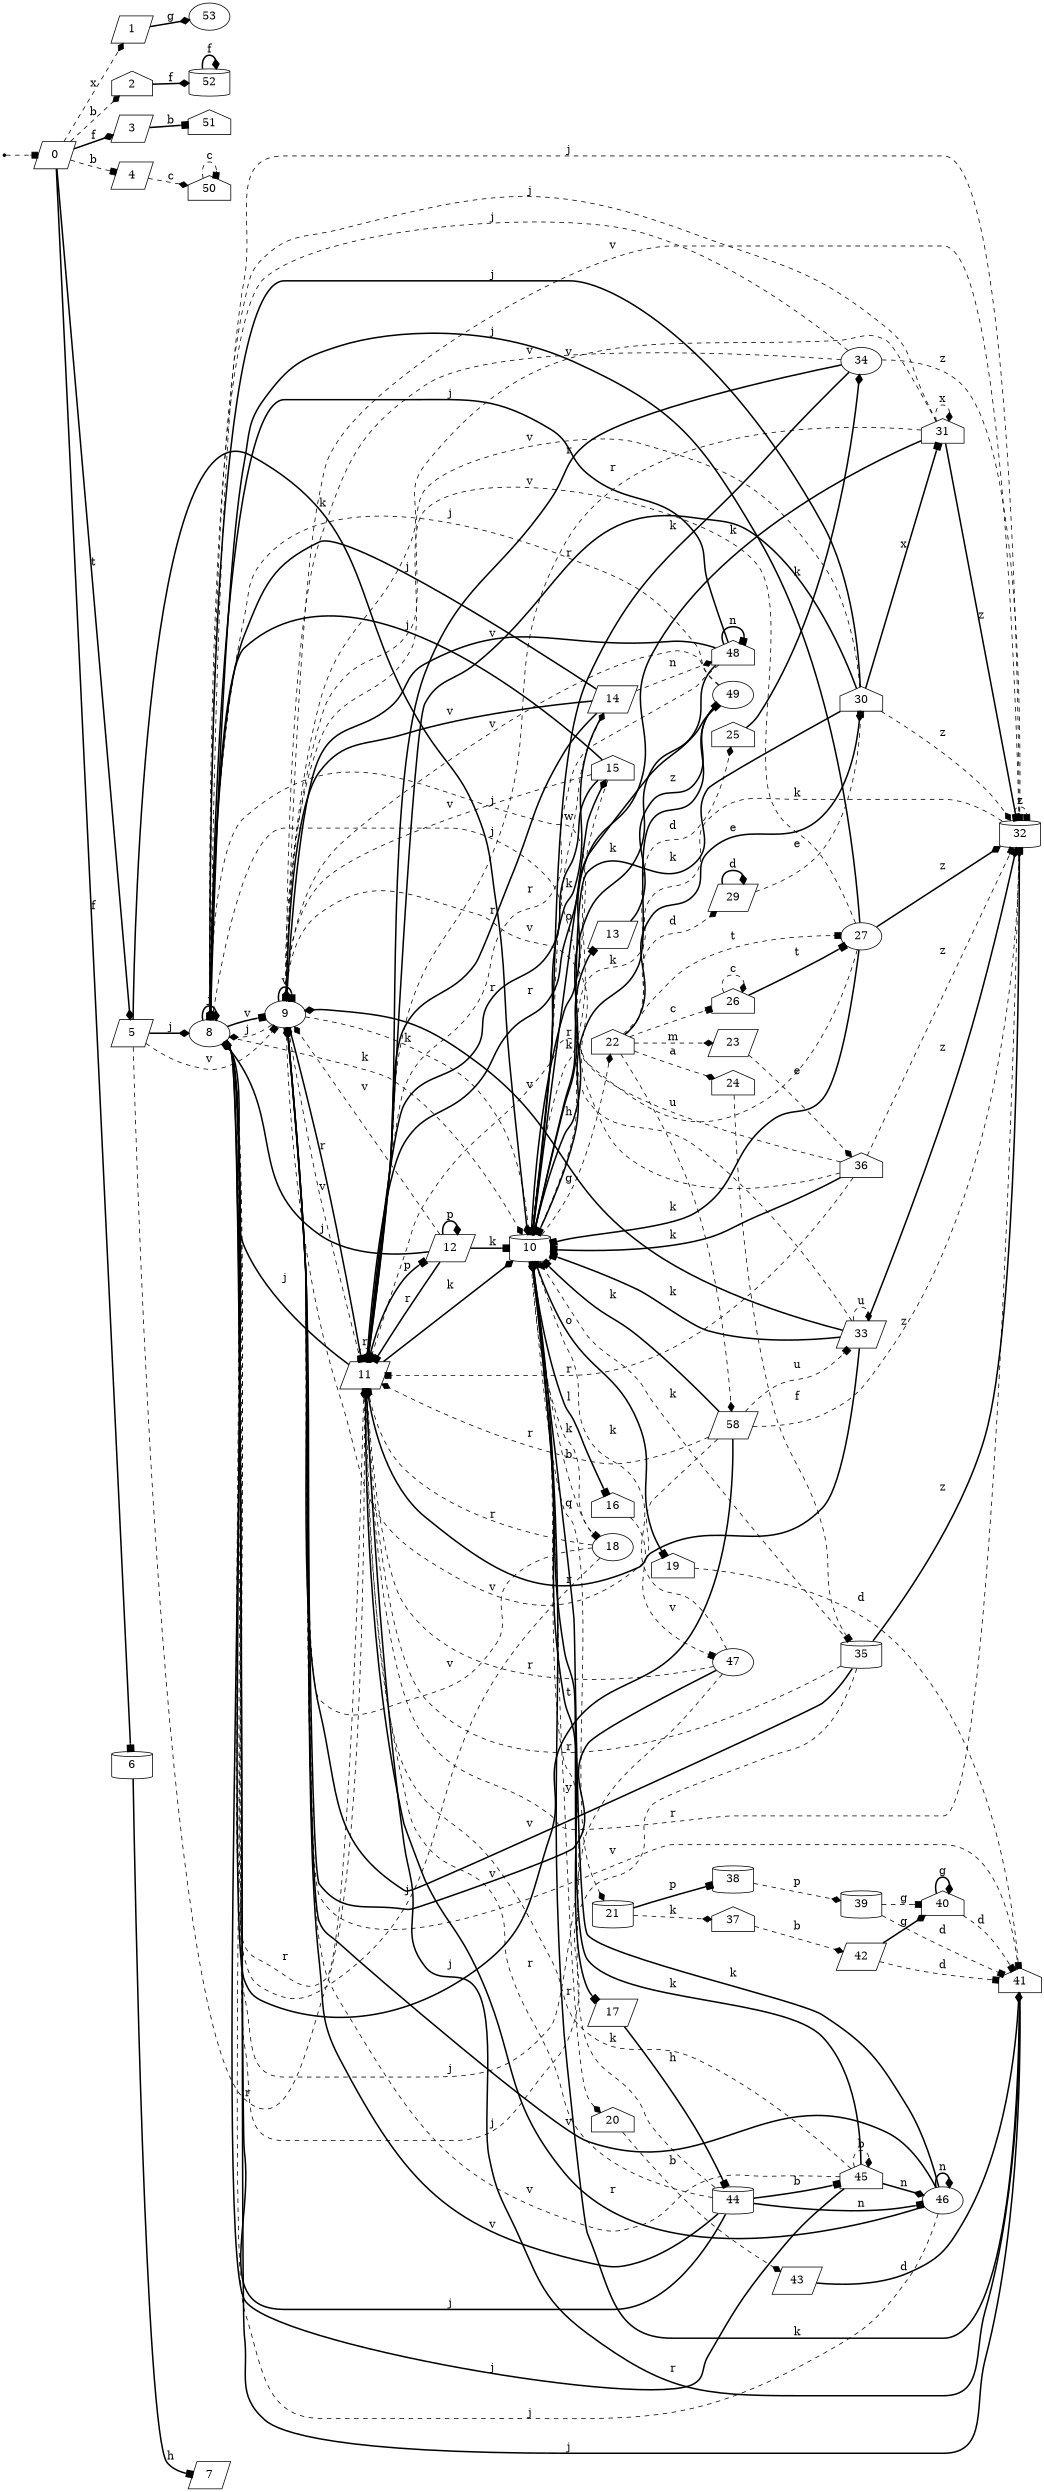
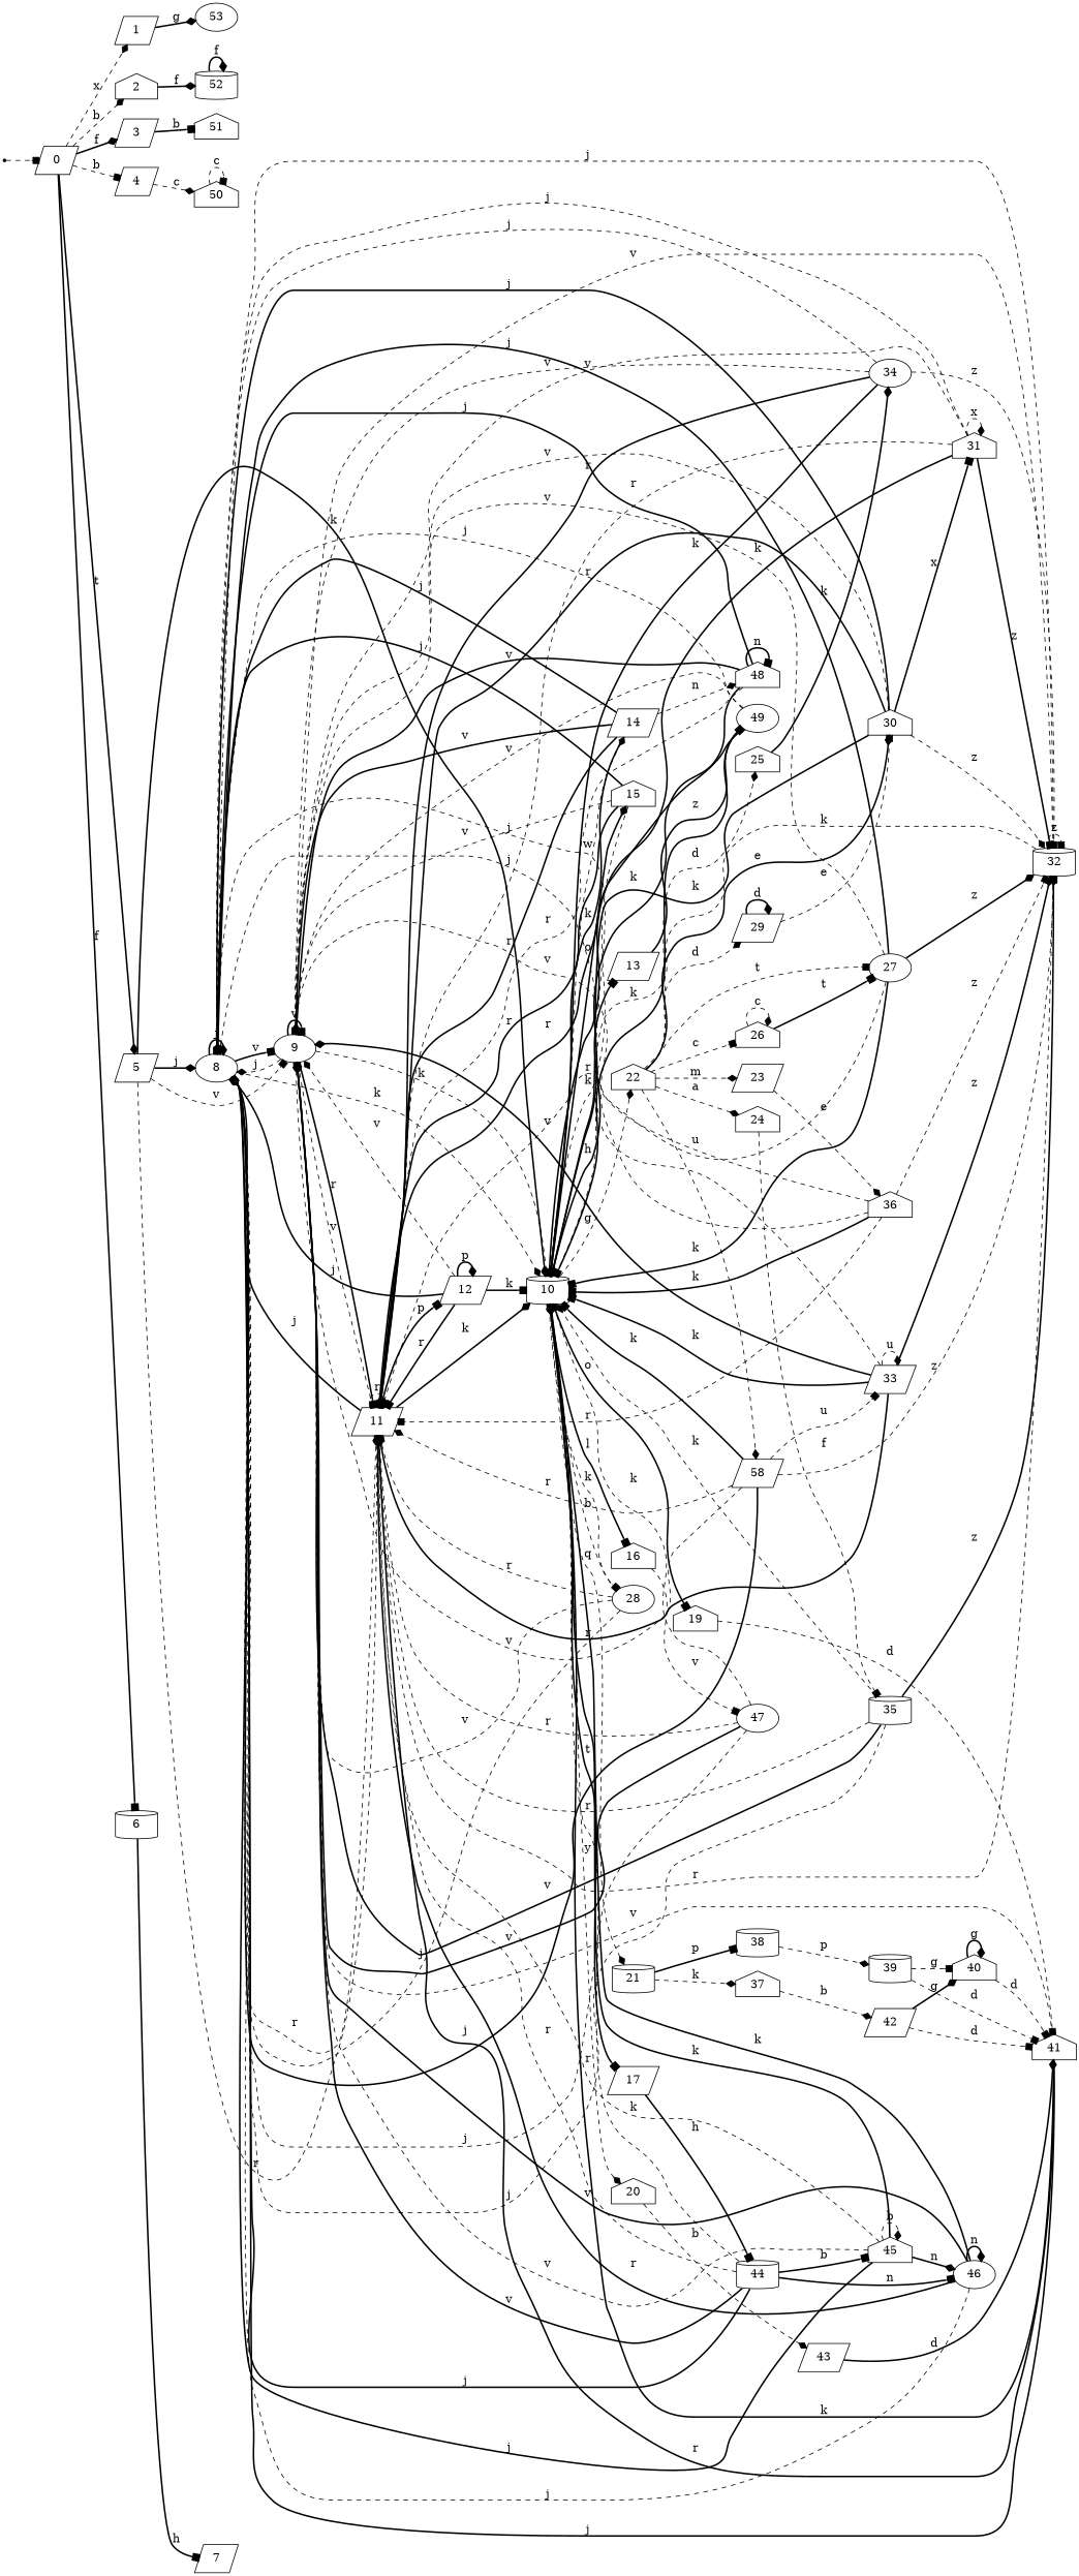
  digraph {
    rankdir=LR
    node [shape=house]
    edge [arrowhead=diamond style=dashed]
    dummy0 [shape=point]
    0 [shape=parallelogram]
    1 [shape=parallelogram]
    2
    3 [shape=parallelogram]
    4 [shape=parallelogram]
    5 [shape=parallelogram]
    6 [shape=cylinder]
    53 [shape=ellipse]
    52 [shape=cylinder]
    51
    50
    8 [shape=ellipse]
    9 [shape=ellipse]
    10 [shape=cylinder]
    11 [shape=parallelogram]
    7 [shape=parallelogram]
    13 [shape=parallelogram]
    14 [shape=parallelogram]
    15
    16
    17 [shape=parallelogram]
-   18 [shape=ellipse]
+   18 [shape=ellipse label=28]
    19
    20
    21 [shape=cylinder]
    22
    12 [shape=parallelogram]
    49 [shape=ellipse]
    48
    47 [shape=ellipse]
    44 [shape=cylinder]
    41
    43 [shape=parallelogram]
    37
    38 [shape=cylinder]
    23 [shape=parallelogram]
    24
    25
    26
    27 [shape=ellipse]
    n42 [label=58 shape=parallelogram]
    29 [shape=parallelogram]
    30
    45
    46 [shape=ellipse]
    42 [shape=parallelogram]
    39 [shape=cylinder]
    36
    35 [shape=cylinder]
    34 [shape=ellipse]
    32 [shape=cylinder]
    33 [shape=parallelogram]
    31
    40
    dummy0 -> 0 [arrowhead=box]
    0 -> 1 [label=x]
    0 -> 2 [label=b]
    0 -> 3 [label=f style=bold]
    0 -> 4 [arrowhead=box label=b]
    0 -> 5 [label=t style=bold]
    0 -> 6 [arrowhead=box label=f style=bold]
    1 -> 53 [label=g style=bold]
    2 -> 52 [label=f style=bold]
    3 -> 51 [arrowhead=box label=b style=bold]
    4 -> 50 [label=c]
    5 -> 8 [label=j style=bold]
    5 -> 9 [arrowhead=box label=v]
    5 -> 10 [label=k style=bold]
    5 -> 11 [label=r]
    6 -> 7 [arrowhead=box label=h style=bold]
    52 -> 52 [label=f style=bold]
    50 -> 50 [arrowhead=box label=c]
    8 -> 8 [label=j style=bold]
    8 -> 9 [arrowhead=box label=v style=bold]
    8 -> 10 [label=k]
    8 -> 11 [label=r]
    9 -> 8 [label=j]
    9 -> 9 [arrowhead=box label=v style=bold]
    9 -> 10 [label=k]
    9 -> 11 [arrowhead=box label=r style=bold]
    10 -> 13 [arrowhead=box label=h style=bold]
    10 -> 14 [label=w]
    10 -> 15 [label=o style=bold]
    10 -> 16 [arrowhead=box label=l style=bold]
    10 -> 17 [arrowhead=box label=t style=bold]
    10 -> 18 [arrowhead=box label=b]
    10 -> 19 [arrowhead=box label=o style=bold]
    10 -> 20 [label=y]
    10 -> 21 [label=q]
    10 -> 22 [label=g]
    11 -> 8 [arrowhead=box label=j style=bold]
    11 -> 9 [label=v]
    11 -> 10 [label=k style=bold]
    11 -> 11 [label=r]
    11 -> 12 [arrowhead=box label=p style=bold]
    13 -> 49 [arrowhead=box label=z style=bold]
    14 -> 8 [arrowhead=box label=j style=bold]
    14 -> 9 [arrowhead=box label=v style=bold]
    14 -> 10 [label=k style=bold]
    14 -> 11 [label=r style=bold]
    14 -> 48 [label=n]
    15 -> 8 [arrowhead=box label=j style=bold]
    15 -> 9 [arrowhead=box label=v]
    15 -> 10 [label=k]
    15 -> 11 [arrowhead=box label=r style=bold]
    16 -> 47 [arrowhead=box label=v]
    17 -> 44 [arrowhead=box label=h style=bold]
    18 -> 8 [arrowhead=box label=j]
    18 -> 9 [arrowhead=box label=v]
    18 -> 10 [label=k]
    18 -> 11 [arrowhead=box label=r]
    19 -> 41 [arrowhead=box label=d]
    20 -> 43 [label=b]
    21 -> 37 [label=k]
    21 -> 38 [arrowhead=box label=p style=bold]
    22 -> 23 [label=m]
    22 -> 24 [label=a]
    22 -> 25 [label=d]
    22 -> 26 [arrowhead=box label=c]
    22 -> 27 [arrowhead=box label=t]
    22 -> n42 [label=u]
    22 -> 29 [label=d]
    22 -> 30 [label=e style=bold]
    12 -> 8 [label=j style=bold]
    12 -> 9 [label=v]
    12 -> 10 [arrowhead=box label=k style=bold]
    12 -> 11 [arrowhead=box label=r style=bold]
    12 -> 12 [label=p style=bold]
    49 -> 8 [arrowhead=box label=j]
    49 -> 9 [arrowhead=box label=v]
    49 -> 10 [arrowhead=box label=k style=bold]
    49 -> 11 [label=r style=bold]
    48 -> 8 [arrowhead=box label=j style=bold]
    48 -> 9 [label=v style=bold]
    48 -> 10 [label=k style=bold]
    48 -> 11 [arrowhead=box label=r]
    48 -> 48 [arrowhead=box label=n style=bold]
    47 -> 8 [arrowhead=box label=j]
    47 -> 9 [label=v style=bold]
    47 -> 10 [arrowhead=box label=k]
    47 -> 11 [label=r]
    44 -> 8 [label=j style=bold]
    44 -> 9 [arrowhead=box label=v style=bold]
    44 -> 10 [arrowhead=box label=k]
    44 -> 11 [arrowhead=box label=r]
    44 -> 45 [arrowhead=box label=b style=bold]
    44 -> 46 [arrowhead=box label=n style=bold]
    41 -> 8 [label=j style=bold]
    41 -> 9 [arrowhead=box label=v]
    41 -> 10 [label=k style=bold]
    41 -> 11 [label=r style=bold]
    43 -> 41 [label=d style=bold]
    37 -> 42 [label=b]
    38 -> 39 [label=p]
    23 -> 36 [label=e]
    24 -> 35 [arrowhead=box label=f]
    25 -> 34 [label=k style=bold]
    26 -> 26 [label=c]
    26 -> 27 [arrowhead=box label=t style=bold]
    27 -> 8 [label=j style=bold]
    27 -> 9 [label=v]
    27 -> 10 [arrowhead=box label=k style=bold]
    27 -> 11 [label=r]
    27 -> 32 [label=z style=bold]
    n42 -> 8 [arrowhead=box label=j style=bold]
    n42 -> 9 [label=v]
    n42 -> 10 [arrowhead=box label=k style=bold]
    n42 -> 11 [label=r]
    n42 -> 32 [label=z]
    n42 -> 33 [arrowhead=box label=u]
    29 -> 29 [label=d style=bold]
    29 -> 30 [arrowhead=box label=e]
    30 -> 8 [label=j style=bold]
    30 -> 9 [arrowhead=box label=v]
    30 -> 10 [label=k style=bold]
    30 -> 11 [arrowhead=box label=r style=bold]
    30 -> 32 [label=z]
    30 -> 31 [arrowhead=box label=x style=bold]
    45 -> 8 [label=j style=bold]
    45 -> 9 [label=v]
    45 -> 10 [arrowhead=box label=k style=bold]
    45 -> 11 [arrowhead=box label=r]
    45 -> 45 [label=b]
    45 -> 46 [label=n style=bold]
    46 -> 8 [arrowhead=box label=j]
    46 -> 9 [label=v style=bold]
    46 -> 10 [label=k style=bold]
    46 -> 11 [arrowhead=box label=r style=bold]
    46 -> 46 [label=n style=bold]
    42 -> 41 [arrowhead=box label=d]
    42 -> 40 [label=g style=bold]
    39 -> 41 [arrowhead=box label=d]
    39 -> 40 [arrowhead=box label=g]
    36 -> 8 [arrowhead=box label=j]
    36 -> 9 [label=v]
    36 -> 10 [arrowhead=box label=k style=bold]
    36 -> 11 [arrowhead=box label=r]
    36 -> 32 [arrowhead=box label=z]
    35 -> 8 [label=j]
    35 -> 9 [label=v style=bold]
    35 -> 10 [label=k]
    35 -> 11 [arrowhead=box label=r]
    35 -> 32 [arrowhead=box label=z style=bold]
    34 -> 8 [label=j]
    34 -> 9 [label=v]
    34 -> 10 [label=k style=bold]
    34 -> 11 [arrowhead=box label=r style=bold]
    34 -> 32 [arrowhead=box label=z]
    32 -> 8 [label=j]
    32 -> 9 [label=v]
    32 -> 10 [arrowhead=box label=k]
    32 -> 11 [arrowhead=box label=r]
    32 -> 32 [arrowhead=box label=z]
    33 -> 8 [label=j]
    33 -> 9 [label=v style=bold]
    33 -> 10 [arrowhead=box label=k style=bold]
    33 -> 11 [label=r style=bold]
    33 -> 32 [label=z style=bold]
    33 -> 33 [label=u]
    31 -> 8 [arrowhead=box label=j]
    31 -> 9 [label=v]
    31 -> 10 [arrowhead=box label=k style=bold]
    31 -> 11 [arrowhead=box label=r]
    31 -> 32 [arrowhead=box label=z style=bold]
    31 -> 31 [label=x]
    40 -> 41 [arrowhead=box label=d]
    40 -> 40 [label=g style=bold]
  }
